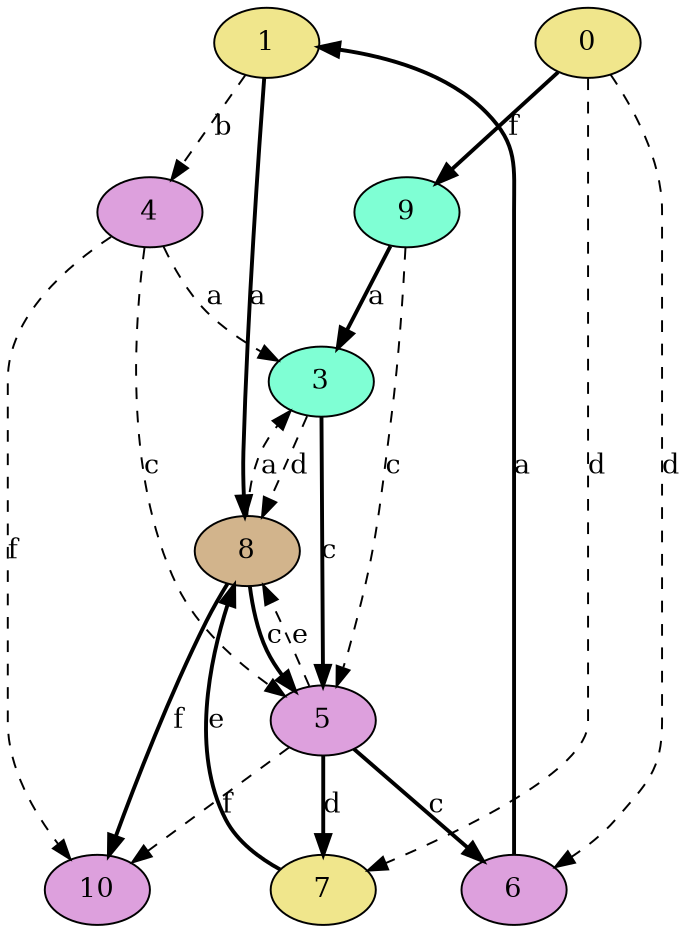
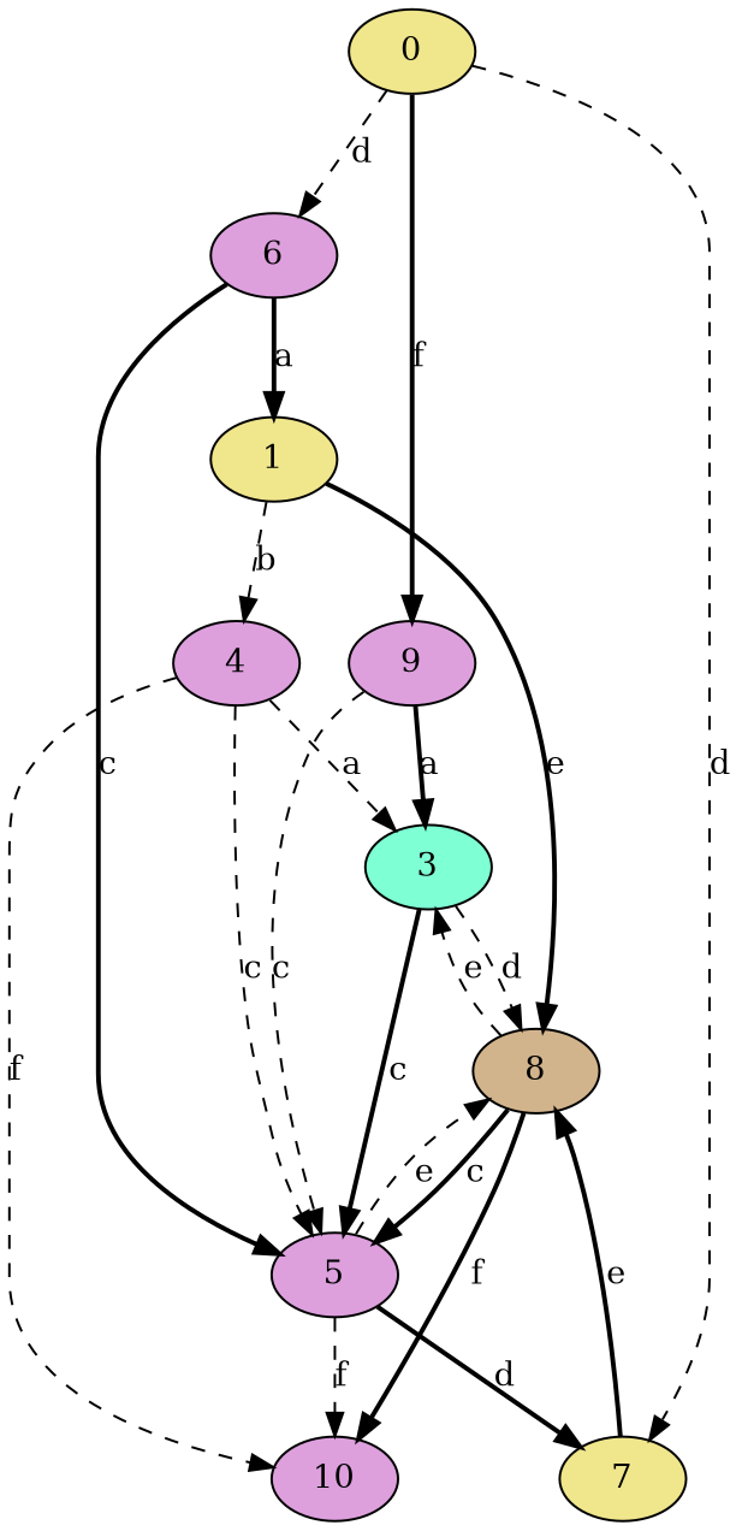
  strict digraph {
    node [fillcolor=plum style=filled]
    edge [style=dashed]
    1 [fillcolor=khaki]
    4
    8 [fillcolor=tan]
    3 [fillcolor=aquamarine]
    5
    10
    7 [fillcolor=khaki]
    6
-   9 [fillcolor=aquamarine]
+   9
    0 [fillcolor=khaki]
    1 -> 4 [label=b]
-   1 -> 8 [label=a style=bold]
+   1 -> 8 [label=e style=bold]
    4 -> 3 [label=a]
    4 -> 5 [label=c]
    4 -> 10 [label=f]
-   8 -> 3 [label=a]
+   8 -> 3 [label=e]
    8 -> 5 [label=c style=bold]
    8 -> 10 [label=f style=bold]
    3 -> 8 [label=d]
    3 -> 5 [label=c style=bold]
    5 -> 8 [label=e]
    5 -> 10 [label=f]
    5 -> 7 [label=d style=bold]
    7 -> 8 [label=e style=bold]
    6 -> 1 [label=a style=bold]
-   5 -> 6 [label=c style=bold]
+   6 -> 5 [label=c style=bold]
    9 -> 3 [label=a style=bold]
    9 -> 5 [label=c]
    0 -> 7 [label=d]
    0 -> 6 [label=d]
    0 -> 9 [label=f style=bold]
  }
